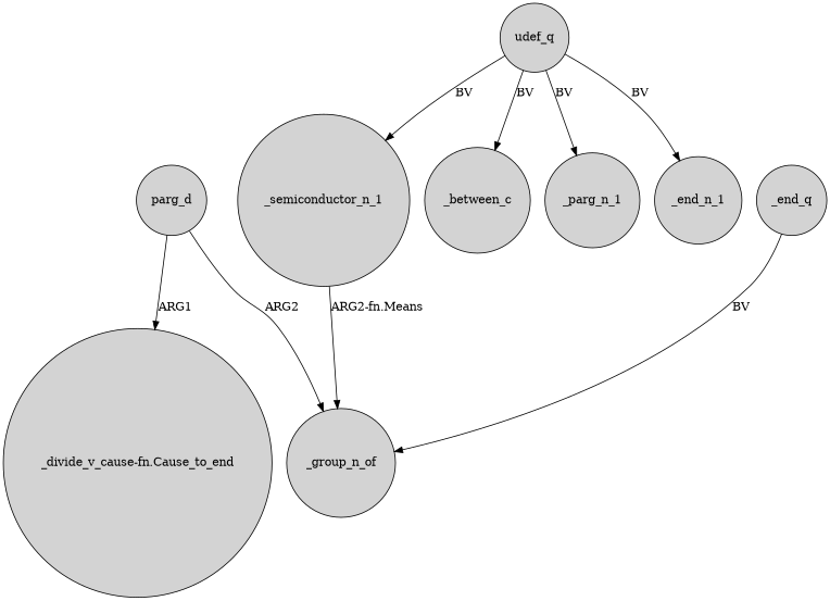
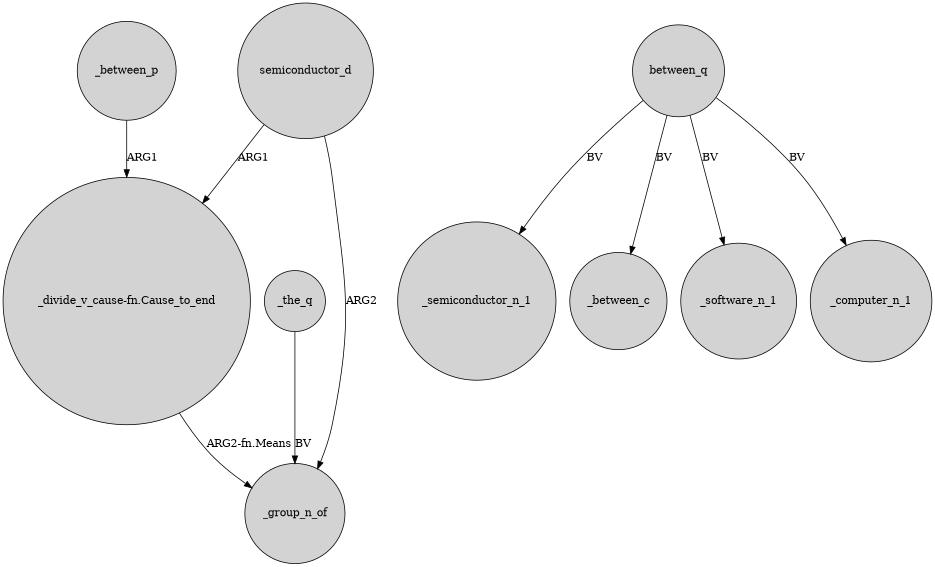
  digraph {
    node [shape=circle style=filled]
+   _between_p
    "_divide_v_cause-fn.Cause_to_end"
    _group_n_of
-   udef_q
+   udef_q [label=between_q]
    _semiconductor_n_1
    n6 [label=_between_c]
-   _software_n_1 [label=_parg_n_1]
-   _computer_n_1 [label=_end_n_1]
-   _the_q [label=_end_q]
-   parg_d
-   _semiconductor_n_1 -> _group_n_of [label="ARG2-fn.Means"]
+   _software_n_1
+   _computer_n_1
+   _the_q
+   parg_d [label=semiconductor_d]
+   _between_p -> "_divide_v_cause-fn.Cause_to_end" [label=ARG1]
+   "_divide_v_cause-fn.Cause_to_end" -> _group_n_of [label="ARG2-fn.Means"]
    udef_q -> _semiconductor_n_1 [label=BV]
    udef_q -> n6 [label=BV]
    udef_q -> _software_n_1 [label=BV]
    udef_q -> _computer_n_1 [label=BV]
    _the_q -> _group_n_of [label=BV]
    parg_d -> "_divide_v_cause-fn.Cause_to_end" [label=ARG1]
    parg_d -> _group_n_of [label=ARG2]
  }
